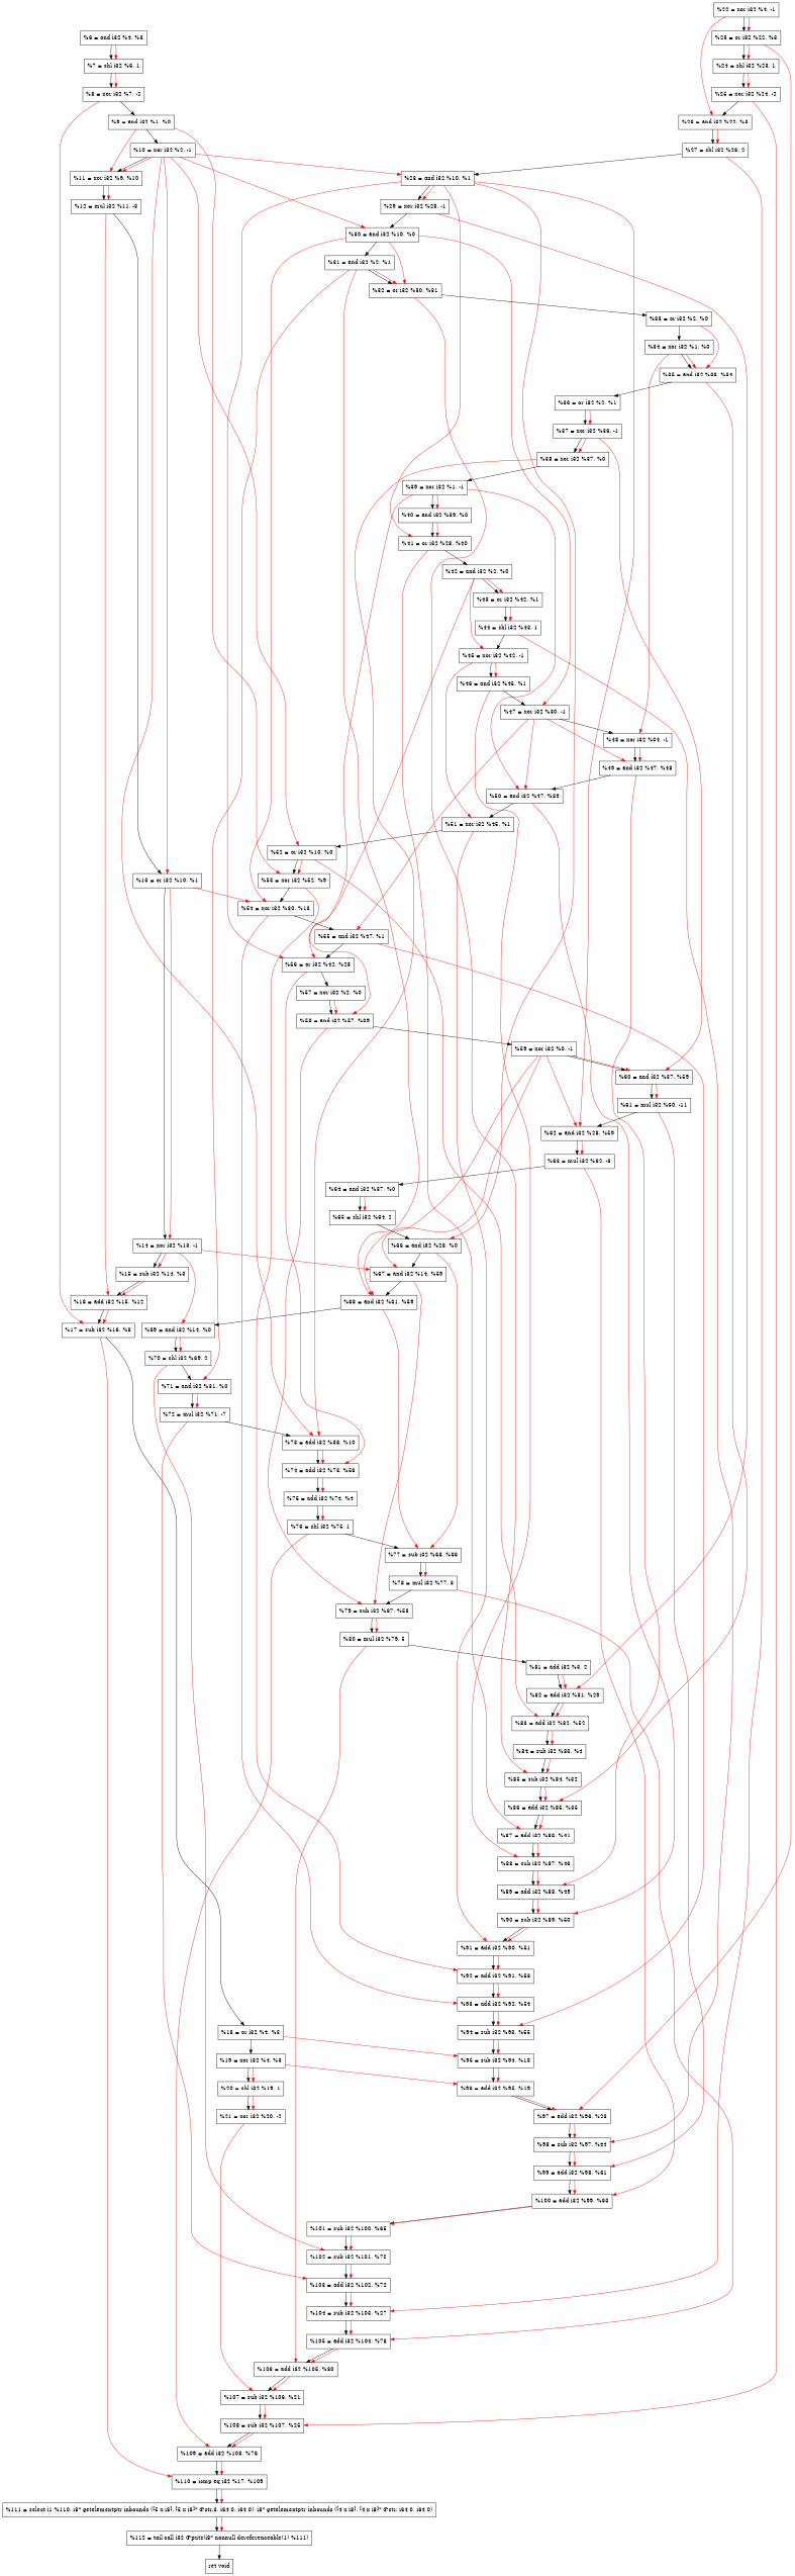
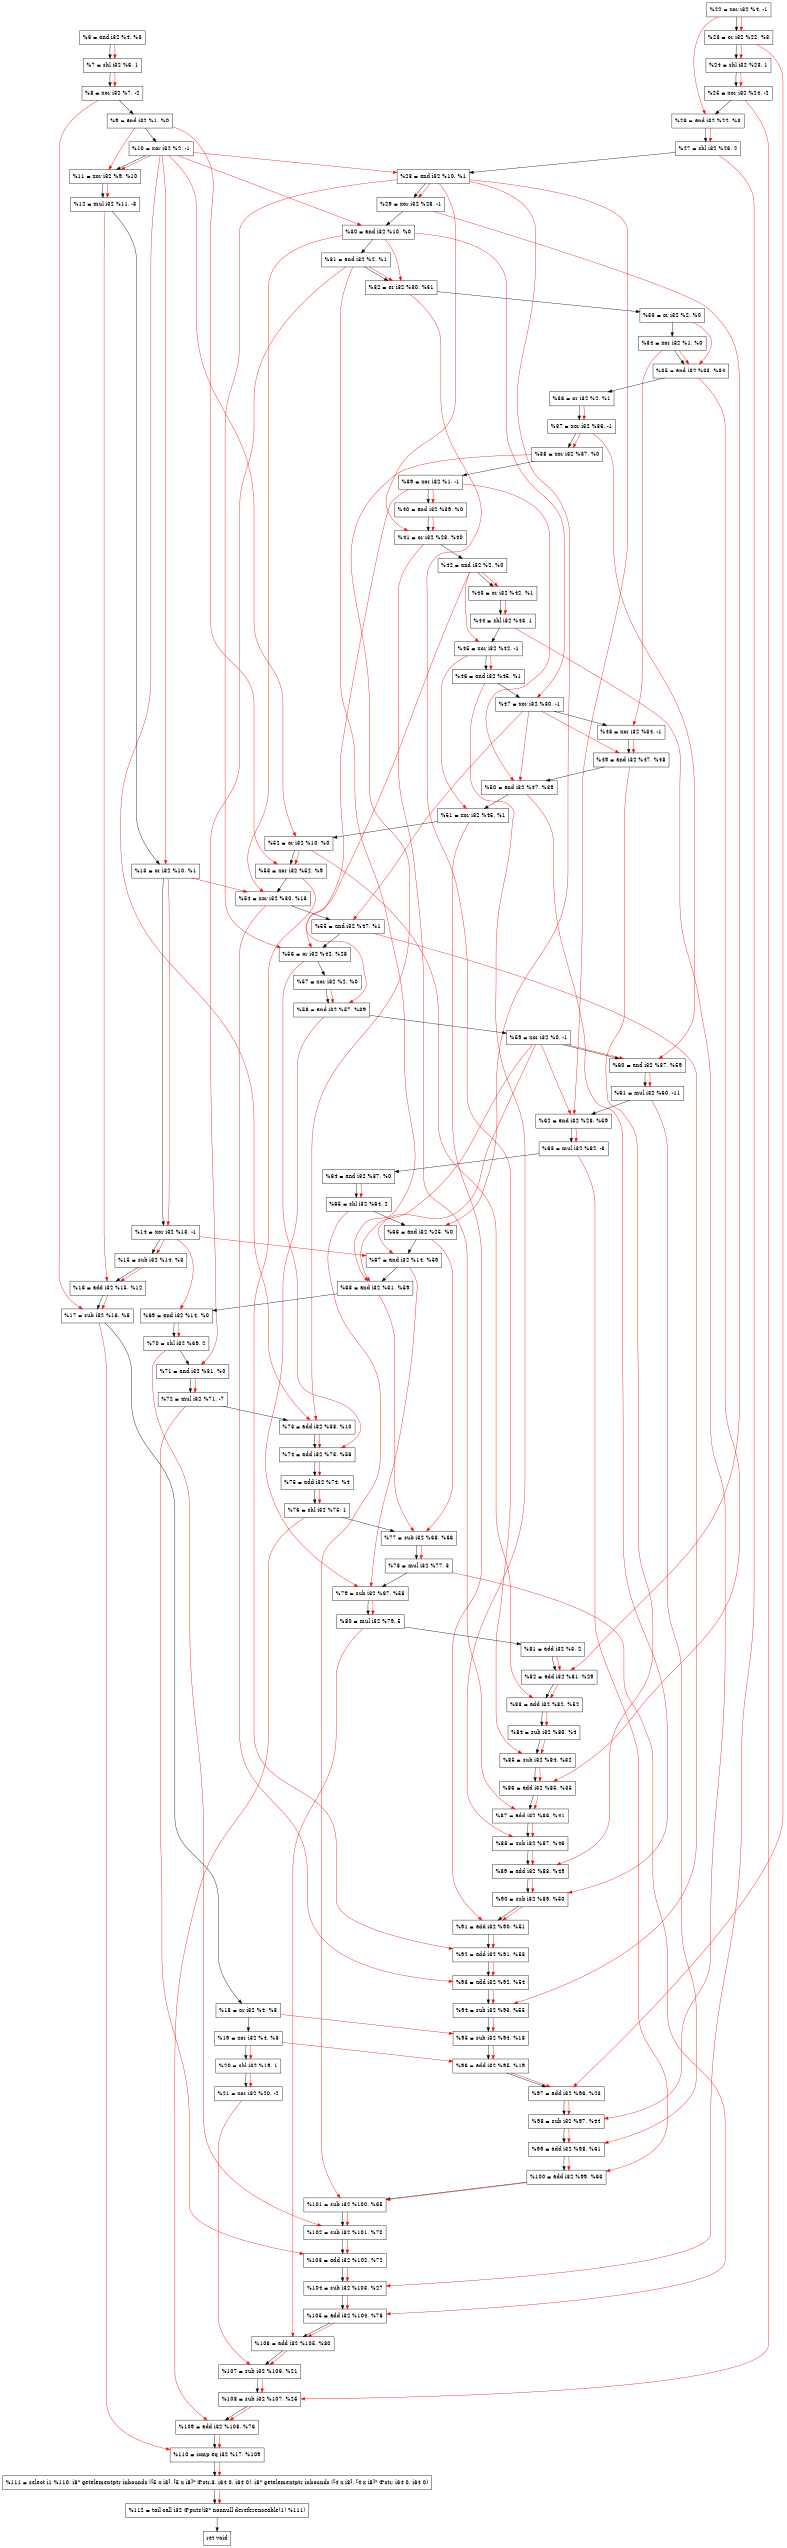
  digraph {
    node [shape=record]
    edge [color=red]
    n1 [label="  %6 = and i32 %4, %3"]
    n2 [label="  %7 = shl i32 %6, 1"]
    n3 [label="  %8 = xor i32 %7, -2"]
    n4 [label="  %9 = and i32 %1, %0"]
    n5 [label="  %17 = sub i32 %16, %8"]
    n6 [label="  %10 = xor i32 %2, -1"]
    n7 [label="  %11 = xor i32 %9, %10"]
    n8 [label="  %53 = xor i32 %52, %9"]
    n9 [label="  %18 = or i32 %4, %3"]
    n10 [label="  %110 = icmp eq i32 %17, %109"]
    n11 [label="  %13 = or i32 %10, %1"]
    n12 [label="  %28 = and i32 %10, %1"]
    n13 [label="  %30 = and i32 %10, %0"]
    n14 [label="  %52 = or i32 %10, %0"]
    n15 [label="  %73 = add i32 %38, %10"]
    n16 [label="  %12 = mul i32 %11, -3"]
    n17 [label="  %54 = xor i32 %30, %13"]
    n18 [label="  %92 = add i32 %91, %53"]
    n19 [label="  %14 = xor i32 %13, -1"]
    n20 [label="  %29 = xor i32 %28, -1"]
    n21 [label="  %41 = or i32 %28, %40"]
    n22 [label="  %56 = or i32 %42, %28"]
    n23 [label="  %62 = and i32 %28, %59"]
-   n24 [label="  %66 = and i32 %28, %0"]
+   n24 [label="%66 = and i32 %25, %0"]
    n25 [label="  %31 = and i32 %2, %1"]
    n26 [label="  %32 = or i32 %30, %31"]
    n27 [label="  %47 = xor i32 %30, -1"]
    n28 [label="  %83 = add i32 %82, %52"]
    n29 [label="  %74 = add i32 %73, %56"]
    n30 [label="  %16 = add i32 %15, %12"]
    n31 [label="  %15 = sub i32 %14, %3"]
    n32 [label="  %67 = and i32 %14, %59"]
    n33 [label="  %69 = and i32 %14, %0"]
    n34 [label="  %55 = and i32 %47, %1"]
    n35 [label="  %93 = add i32 %92, %54"]
    n36 [label="  %68 = and i32 %31, %59"]
    n37 [label="  %79 = sub i32 %67, %58"]
    n38 [label="  %70 = shl i32 %69, 2"]
    n39 [label="  %19 = xor i32 %4, %3"]
    n40 [label="  %95 = sub i32 %94, %18"]
    n41 [label="  %111 = select i1 %110, i8* getelementptr inbounds ([5 x i8], [5 x i8]* @str.3, i64 0, i64 0), i8* getelementptr inbounds ([4 x i8], [4 x i8]* @str, i64 0, i64 0)"]
    n42 [label="  %20 = shl i32 %19, 1"]
    n43 [label="  %96 = add i32 %95, %19"]
    n44 [label="  %21 = xor i32 %20, -2"]
    n45 [label="  %97 = add i32 %96, %23"]
    n46 [label="  %107 = sub i32 %106, %21"]
    n47 [label="  %22 = xor i32 %4, -1"]
    n48 [label="  %23 = or i32 %22, %3"]
    n49 [label="  %26 = and i32 %22, %3"]
    n50 [label="  %108 = sub i32 %107, %25"]
    n51 [label="  %24 = shl i32 %23, 1"]
    n52 [label="  %27 = shl i32 %26, 2"]
    n53 [label="  %25 = xor i32 %24, -2"]
    n54 [label="  %98 = sub i32 %97, %44"]
    n55 [label="  %109 = add i32 %108, %76"]
    n56 [label="  %104 = sub i32 %103, %27"]
    n57 [label="  %105 = add i32 %104, %78"]
    n58 [label="  %82 = add i32 %81, %29"]
    n59 [label="  %42 = and i32 %2, %0"]
    n60 [label="  %87 = add i32 %86, %41"]
    n61 [label="  %57 = xor i32 %2, %0"]
    n62 [label="  %63 = mul i32 %62, -6"]
    n63 [label="  %77 = sub i32 %68, %66"]
    n64 [label="  %71 = and i32 %31, %0"]
    n65 [label="  %33 = or i32 %2, %0"]
    n66 [label="  %85 = sub i32 %84, %32"]
    n67 [label="  %48 = xor i32 %34, -1"]
    n68 [label="  %50 = and i32 %47, %39"]
    n69 [label="  %49 = and i32 %47, %48"]
    n70 [label="  %72 = mul i32 %71, -7"]
    n71 [label="  %34 = xor i32 %1, %0"]
    n72 [label="  %35 = and i32 %33, %34"]
    n73 [label="  %86 = add i32 %85, %35"]
    n74 [label="  %36 = or i32 %2, %1"]
    n75 [label="  %37 = xor i32 %36, -1"]
    n76 [label="  %38 = xor i32 %37, %0"]
    n77 [label="  %60 = and i32 %37, %59"]
    n78 [label="  %39 = xor i32 %1, -1"]
    n79 [label="  %61 = mul i32 %60, -11"]
    n80 [label="  %64 = and i32 %37, %0"]
    n81 [label="  %65 = shl i32 %64, 2"]
    n82 [label="  %40 = and i32 %39, %0"]
    n83 [label="  %58 = and i32 %57, %39"]
    n84 [label="  %51 = xor i32 %45, %1"]
    n85 [label="  %90 = sub i32 %89, %50"]
    n86 [label="  %59 = xor i32 %0, -1"]
    n87 [label="  %43 = or i32 %42, %1"]
    n88 [label="  %45 = xor i32 %42, -1"]
    n89 [label="  %88 = sub i32 %87, %46"]
    n90 [label="  %44 = shl i32 %43, 1"]
    n91 [label="  %46 = and i32 %45, %1"]
    n92 [label="  %99 = add i32 %98, %61"]
    n93 [label="  %91 = add i32 %90, %51"]
    n94 [label="  %89 = add i32 %88, %49"]
    n95 [label="  %94 = sub i32 %93, %55"]
    n96 [label="  %84 = sub i32 %83, %4"]
    n97 [label="  %75 = add i32 %74, %4"]
    n98 [label="  %80 = mul i32 %79, 5"]
    n99 [label="  %100 = add i32 %99, %63"]
    n100 [label="  %101 = sub i32 %100, %65"]
    n101 [label="  %102 = sub i32 %101, %70"]
    n102 [label="  %78 = mul i32 %77, 3"]
    n103 [label="  %103 = add i32 %102, %72"]
    n104 [label="  %76 = shl i32 %75, 1"]
    n105 [label="  %106 = add i32 %105, %80"]
    n106 [label="  %81 = add i32 %3, 2"]
    n107 [label="  %112 = tail call i32 @puts(i8* nonnull dereferenceable(1) %111)"]
    n108 [label="  ret void"]
    n1 -> n2 [color=""]
    n1 -> n2
    n2 -> n3 [color=""]
    n2 -> n3
    n3 -> n4 [color=""]
    n3 -> n5
    n4 -> n6 [color=""]
    n4 -> n7
    n4 -> n8
    n5 -> n9 [color=""]
    n5 -> n10
    n6 -> n7 [color=""]
    n6 -> n7
    n6 -> n11
    n6 -> n12
    n6 -> n13
    n6 -> n14
    n6 -> n15
    n7 -> n16 [color=""]
    n7 -> n16
    n8 -> n17 [color=""]
    n8 -> n18
    n9 -> n39 [color=""]
    n9 -> n40
    n10 -> n41 [color=""]
    n10 -> n41
    n11 -> n17
    n11 -> n19 [color=""]
    n11 -> n19
    n12 -> n20 [color=""]
    n12 -> n20
    n12 -> n21
    n12 -> n22
    n12 -> n23
    n12 -> n24
    n13 -> n17
    n13 -> n25 [color=""]
    n13 -> n26
    n13 -> n27
    n14 -> n8 [color=""]
    n14 -> n8
    n14 -> n28
    n15 -> n29 [color=""]
    n15 -> n29
    n16 -> n11 [color=""]
    n16 -> n30
    n17 -> n34 [color=""]
    n17 -> n35
    n18 -> n35 [color=""]
    n18 -> n35
    n19 -> n31 [color=""]
    n19 -> n31
    n19 -> n32
    n19 -> n33
    n20 -> n13 [color=""]
    n20 -> n58
    n21 -> n59 [color=""]
    n21 -> n60
    n22 -> n29
    n22 -> n61 [color=""]
    n23 -> n62 [color=""]
    n23 -> n62
    n24 -> n32 [color=""]
    n24 -> n63
    n25 -> n26 [color=""]
    n25 -> n26
    n25 -> n36
    n25 -> n64
    n26 -> n65 [color=""]
    n26 -> n66
    n27 -> n34
    n27 -> n67 [color=""]
    n27 -> n68
    n27 -> n69
    n28 -> n96 [color=""]
    n28 -> n96
    n29 -> n97 [color=""]
    n29 -> n97
    n30 -> n5 [color=""]
    n30 -> n5
    n31 -> n30 [color=""]
    n31 -> n30
    n32 -> n36 [color=""]
    n32 -> n37
    n33 -> n38 [color=""]
    n33 -> n38
    n34 -> n22 [color=""]
    n34 -> n95
    n35 -> n95 [color=""]
    n35 -> n95
    n36 -> n33 [color=""]
    n36 -> n63
    n37 -> n98 [color=""]
    n37 -> n98
    n38 -> n64 [color=""]
    n38 -> n101
    n39 -> n42 [color=""]
    n39 -> n42
    n39 -> n43
    n40 -> n43 [color=""]
    n40 -> n43
    n41 -> n107 [color=""]
    n41 -> n107
    n42 -> n44 [color=""]
    n42 -> n44
    n43 -> n45 [color=""]
    n43 -> n45
    n44 -> n46
    n45 -> n54 [color=""]
    n45 -> n54
    n46 -> n50 [color=""]
    n46 -> n50
    n47 -> n48 [color=""]
    n47 -> n48
    n47 -> n49
    n48 -> n45
    n48 -> n51 [color=""]
    n48 -> n51
    n49 -> n52 [color=""]
    n49 -> n52
    n50 -> n55 [color=""]
    n50 -> n55
    n51 -> n53 [color=""]
    n51 -> n53
    n52 -> n12 [color=""]
    n52 -> n56
    n53 -> n49 [color=""]
    n53 -> n50
    n54 -> n92 [color=""]
    n54 -> n92
    n55 -> n10 [color=""]
    n55 -> n10
    n56 -> n57 [color=""]
    n56 -> n57
    n57 -> n105 [color=""]
    n57 -> n105
    n58 -> n28 [color=""]
    n58 -> n28
    n59 -> n22
    n59 -> n87 [color=""]
    n59 -> n87
    n59 -> n88
    n60 -> n89 [color=""]
    n60 -> n89
    n61 -> n83 [color=""]
    n61 -> n83
    n62 -> n80 [color=""]
    n62 -> n99
    n63 -> n102 [color=""]
    n63 -> n102
    n64 -> n70 [color=""]
    n64 -> n70
    n65 -> n71 [color=""]
    n65 -> n72
    n66 -> n73 [color=""]
    n66 -> n73
    n67 -> n69 [color=""]
    n67 -> n69
    n68 -> n84 [color=""]
    n68 -> n85
    n69 -> n68 [color=""]
    n69 -> n94
    n70 -> n15 [color=""]
    n70 -> n103
    n71 -> n67
    n71 -> n72 [color=""]
    n71 -> n72
    n72 -> n73
    n72 -> n74 [color=""]
    n73 -> n60 [color=""]
    n73 -> n60
    n74 -> n75 [color=""]
    n74 -> n75
    n75 -> n76 [color=""]
    n75 -> n76
    n75 -> n77
    n76 -> n15
    n76 -> n78 [color=""]
    n77 -> n79 [color=""]
    n77 -> n79
    n78 -> n68
    n78 -> n82 [color=""]
    n78 -> n82
    n78 -> n83
    n79 -> n23 [color=""]
    n79 -> n92
    n80 -> n81 [color=""]
    n80 -> n81
    n81 -> n24 [color=""]
+   n81 -> n100
    n82 -> n21 [color=""]
    n82 -> n21
    n83 -> n37
    n83 -> n86 [color=""]
    n84 -> n14 [color=""]
    n84 -> n93
    n85 -> n93 [color=""]
    n85 -> n93
    n86 -> n23
    n86 -> n32
    n86 -> n36
    n86 -> n77 [color=""]
    n86 -> n77
    n87 -> n90 [color=""]
    n87 -> n90
    n88 -> n84
    n88 -> n91 [color=""]
    n88 -> n91
    n89 -> n94 [color=""]
    n89 -> n94
    n90 -> n54
    n90 -> n88 [color=""]
    n91 -> n27 [color=""]
    n91 -> n89
    n92 -> n99 [color=""]
    n92 -> n99
    n93 -> n18 [color=""]
    n93 -> n18
    n94 -> n85 [color=""]
    n94 -> n85
    n95 -> n40 [color=""]
    n95 -> n40
    n96 -> n66 [color=""]
    n96 -> n66
    n97 -> n104 [color=""]
    n97 -> n104
    n98 -> n105
    n98 -> n106 [color=""]
    n99 -> n100 [color=""]
    n99 -> n100
    n100 -> n101 [color=""]
    n100 -> n101
    n101 -> n103 [color=""]
    n101 -> n103
    n102 -> n37 [color=""]
    n102 -> n57
    n103 -> n56 [color=""]
    n103 -> n56
    n104 -> n55
    n104 -> n63 [color=""]
    n105 -> n46 [color=""]
    n105 -> n46
    n106 -> n58 [color=""]
    n106 -> n58
    n107 -> n108 [color=""]
  }
